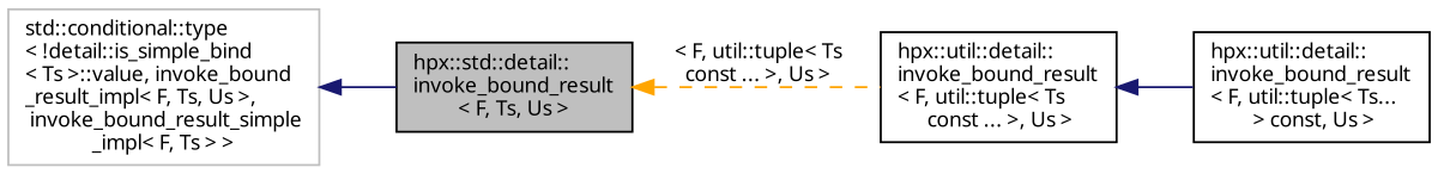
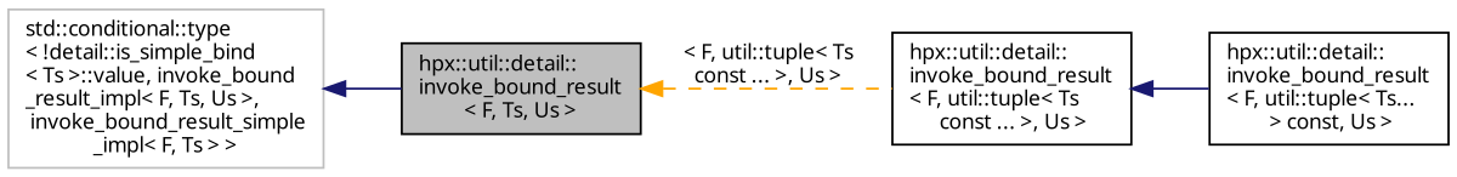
  digraph {
    rankdir=LR
    fontname="Noto Sans"
    node [color=black fillcolor=white fontname="Noto Sans" fontsize=10 shape=record style=filled]
    edge [color=midnightblue dir=back fontname="Noto Sans" fontsize=10 labelfontname=Helvetica labelfontsize=10 style=solid]
-   n1 [fillcolor=grey75 fontcolor=black height=0.2 label="hpx::std::detail::\linvoke_bound_result\l\< F, Ts, Us \>" width=0.4]
+   n1 [fillcolor=grey75 fontcolor=black height=0.2 label="hpx::util::detail::\linvoke_bound_result\l\< F, Ts, Us \>" width=0.4]
    n2 [height=0.2 label="hpx::util::detail::\linvoke_bound_result\l\< F, util::tuple\< Ts\l const ... \>, Us \>" width=0.4]
    n3 [color=grey75 height=0.2 label="std::conditional::type\l\< !detail::is_simple_bind\l\< Ts \>::value, invoke_bound\l_result_impl\< F, Ts, Us \>,\l invoke_bound_result_simple\l_impl\< F, Ts \> \>" width=0.4]
    n4 [height=0.2 label="hpx::util::detail::\linvoke_bound_result\l\< F, util::tuple\< Ts...\l \> const, Us \>" width=0.4]
    n1 -> n2 [color=orange label=" \< F, util::tuple\< Ts\l const ... \>, Us \>" style=dashed]
    n2 -> n4
    n3 -> n1
  }
